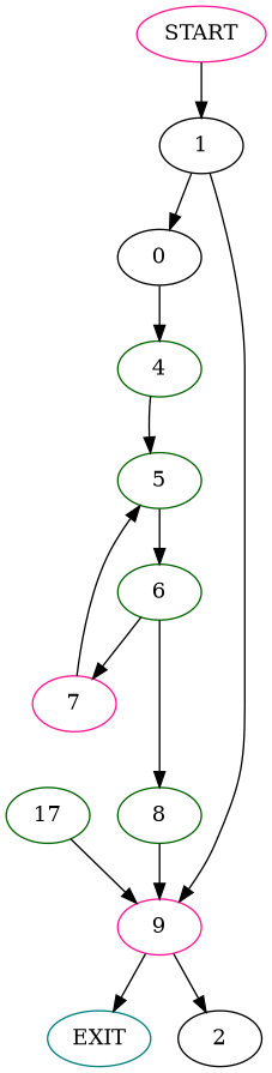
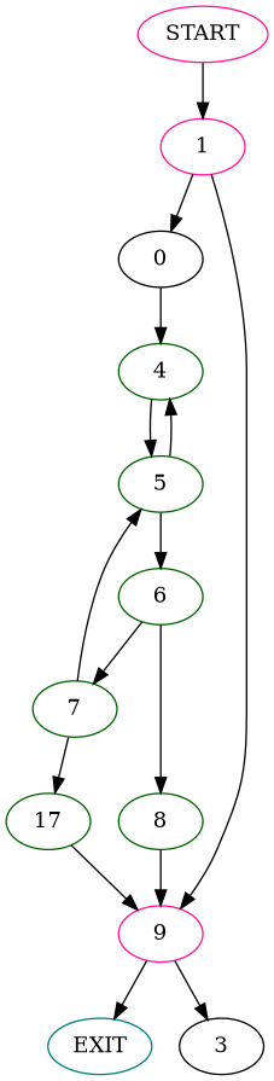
  digraph {
    node [color=darkgreen]
    n1 [color=deeppink label=START]
-   1 [color=black]
+   1 [color=deeppink]
    n3 [color=black label=0]
    9 [color=deeppink]
    n5 [color=teal label=EXIT]
    4
-   3 [color=black label=2]
+   3 [color=black]
    5
    6
-   7 [color=deeppink]
+   7
    8
    n12 [label=17]
    n1 -> 1
    1 -> n3
    1 -> 9
    n3 -> 4
    9 -> n5
    9 -> 3
    4 -> 5
+   5 -> 4
    5 -> 6
    6 -> 7
    6 -> 8
    7 -> 5
+   7 -> n12
    8 -> 9
    n12 -> 9
  }
